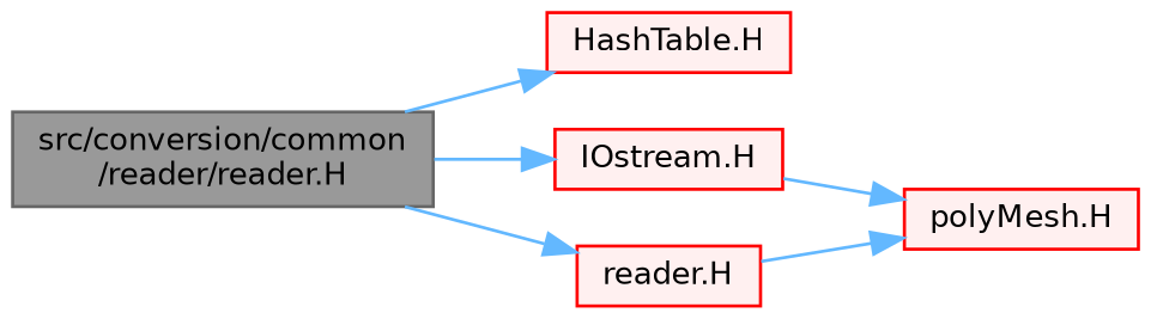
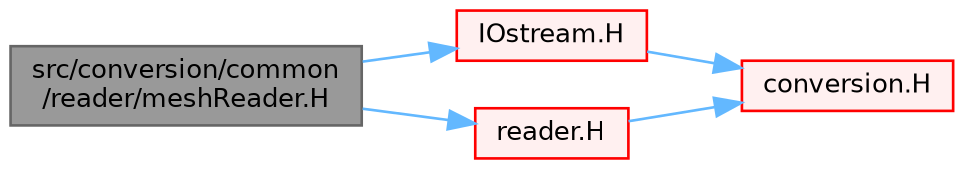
  digraph {
    rankdir=LR
    node [color=red fillcolor="#FFF0F0" fontname=Helvetica fontsize=10 shape=box style=filled]
    edge [color=steelblue1 fontname=Helvetica fontsize=10 labelfontname=Helvetica labelfontsize=10 style=solid]
-   n1 [color=gray40 fillcolor=grey60 fontcolor=black height=0.2 label="src/conversion/common\l/reader/reader.H" width=0.4]
-   n2 [height=0.2 label="HashTable.H" width=0.4]
+   n1 [color=gray40 fillcolor=grey60 fontcolor=black height=0.2 label="src/conversion/common\l/reader/meshReader.H" width=0.4]
    n3 [height=0.2 label="IOstream.H" width=0.4]
    n4 [height=0.2 label="reader.H" width=0.4]
-   n5 [height=0.2 label="polyMesh.H" width=0.4]
-   n1 -> n2
+   n5 [height=0.2 label="conversion.H" width=0.4]
    n1 -> n3
    n1 -> n4
    n3 -> n5
    n4 -> n5
  }
